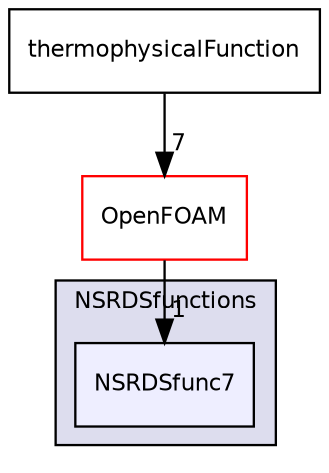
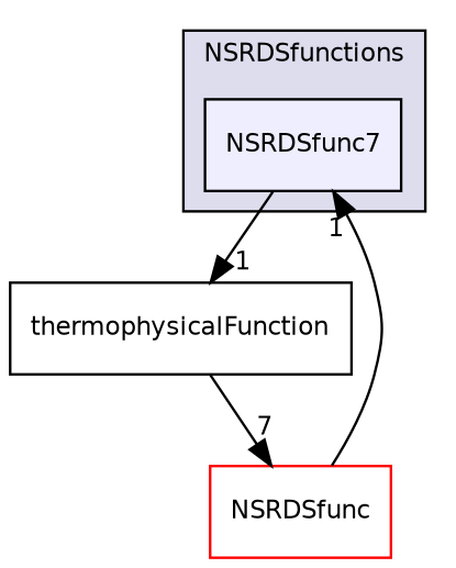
  digraph {
    compound=true
    node [fontname=Helvetica fontsize=10 shape=box]
    edge [headlabel=1 labeldistance=1.5 labelfontname=Helvetica labelfontsize=10]
    n1 [fillcolor="#eeeeff" label=NSRDSfunc7 pencolor=black style=filled]
    n2 [label=thermophysicalFunction]
-   n3 [color=red label=OpenFOAM]
+   n3 [color=red label=NSRDSfunc]
    subgraph cluster_1 {
      bgcolor="#ddddee"
      fontname=Helvetica
      fontsize=10
      label=NSRDSfunctions
      pencolor=black
      n1
    }
+   n1 -> n2
    n2 -> n3 [headlabel=7]
    n3 -> n1
  }
